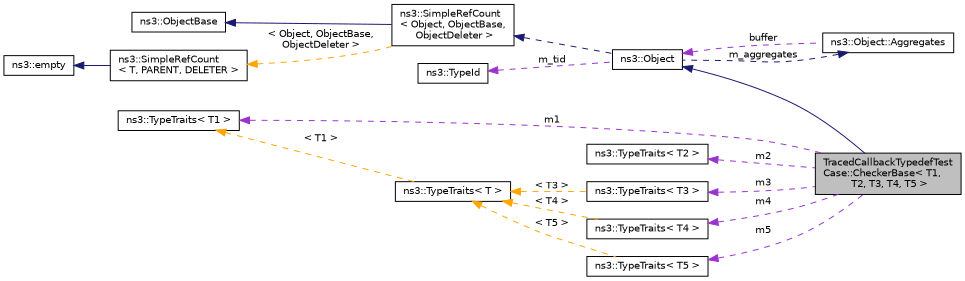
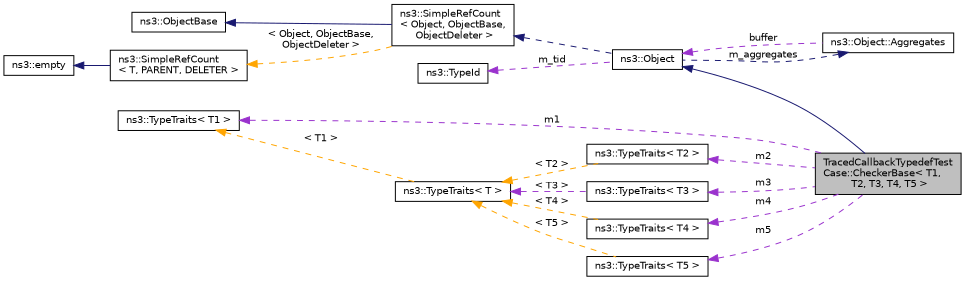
  digraph {
    fontname="DejaVu Sans"
    rankdir=LR
    node [color=black fillcolor=white fontname="DejaVu Sans" fontsize=10 shape=record style=filled]
    edge [color=darkorchid3 dir=back fontname="DejaVu Sans" fontsize=10 labelfontname=Helvetica labelfontsize=10 style=dashed]
    n1 [fillcolor=grey75 fontcolor=black height=0.2 label="TracedCallbackTypedefTest\lCase::CheckerBase\< T1,\l T2, T3, T4, T5 \>" width=0.4]
    n2 [height=0.2 label="ns3::Object" width=0.4]
    n3 [height=0.2 label="ns3::Object::Aggregates" width=0.4]
    n4 [height=0.2 label="ns3::SimpleRefCount\l\< Object, ObjectBase,\l ObjectDeleter \>" width=0.4]
    n5 [height=0.2 label="ns3::ObjectBase" width=0.4]
    n6 [height=0.2 label="ns3::SimpleRefCount\l\< T, PARENT, DELETER \>" width=0.4]
    n7 [height=0.2 label="ns3::empty" width=0.4]
    n8 [height=0.2 label="ns3::TypeId" width=0.4]
    n9 [height=0.2 label="ns3::TypeTraits\< T1 \>" width=0.4]
    n10 [height=0.2 label="ns3::TypeTraits\< T \>" width=0.4]
    n11 [height=0.2 label="ns3::TypeTraits\< T2 \>" width=0.4]
    n12 [height=0.2 label="ns3::TypeTraits\< T3 \>" width=0.4]
    n13 [height=0.2 label="ns3::TypeTraits\< T4 \>" width=0.4]
    n14 [height=0.2 label="ns3::TypeTraits\< T5 \>" width=0.4]
    n2 -> n1 [color=midnightblue style=solid]
    n2 -> n3 [label=" buffer"]
    n3 -> n2 [color=midnightblue label=" m_aggregates"]
    n4 -> n2 [color=midnightblue]
    n5 -> n4 [color=midnightblue style=solid]
    n6 -> n4 [color=orange label=" \< Object, ObjectBase,\l ObjectDeleter \>"]
    n7 -> n6 [color=midnightblue style=solid]
    n8 -> n2 [label=" m_tid"]
    n9 -> n1 [label=" m1"]
    n9 -> n10 [color=orange label=" \< T1 \>"]
-   n10 -> n12 [color=orange label=" \< T3 \>"]
+   n10 -> n11 [color=orange label=" \< T2 \>"]
+   n10 -> n12 [label=" \< T3 \>"]
    n10 -> n13 [color=orange label=" \< T4 \>"]
    n10 -> n14 [color=orange label=" \< T5 \>"]
    n11 -> n1 [label=" m2"]
    n12 -> n1 [label=" m3"]
    n13 -> n1 [label=" m4"]
    n14 -> n1 [label=" m5"]
  }
